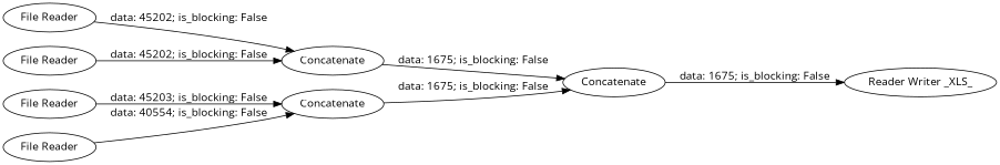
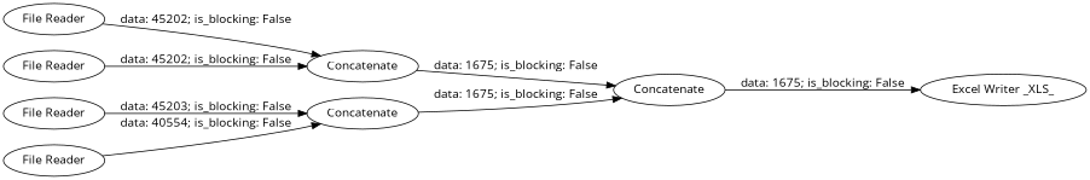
  digraph {
    rankdir=LR
    fontname="Open Sans"
    node [fontname="Open Sans"]
    edge [fontname="Open Sans"]
    n1 [label="File Reader"]
    n2 [label=Concatenate]
    n3 [label=Concatenate]
    n4 [label="File Reader"]
    n5 [label=Concatenate]
    n6 [label="File Reader"]
-   n7 [label="Reader Writer _XLS_"]
+   n7 [label="Excel Writer _XLS_"]
    n8 [label="File Reader"]
    n1 -> n2 [label="data: 45202; is_blocking: False"]
    n2 -> n3 [label="data: 1675; is_blocking: False"]
    n3 -> n7 [label="data: 1675; is_blocking: False"]
    n4 -> n5 [label="data: 40554; is_blocking: False"]
    n5 -> n3 [label="data: 1675; is_blocking: False"]
    n6 -> n5 [label="data: 45203; is_blocking: False"]
    n8 -> n2 [label="data: 45202; is_blocking: False"]
  }
